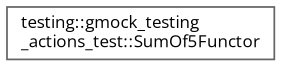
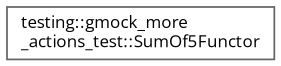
  digraph {
    rankdir=LR
    fontname="Open Sans"
-   n1 [color=grey40 fillcolor=white fontname="Open Sans" fontsize=10 height=0.2 label="testing::gmock_testing\l_actions_test::SumOf5Functor" shape=box style=filled width=0.4]
+   n1 [color=grey40 fillcolor=white fontname="Open Sans" fontsize=10 height=0.2 label="testing::gmock_more\l_actions_test::SumOf5Functor" shape=box style=filled width=0.4]
  }
